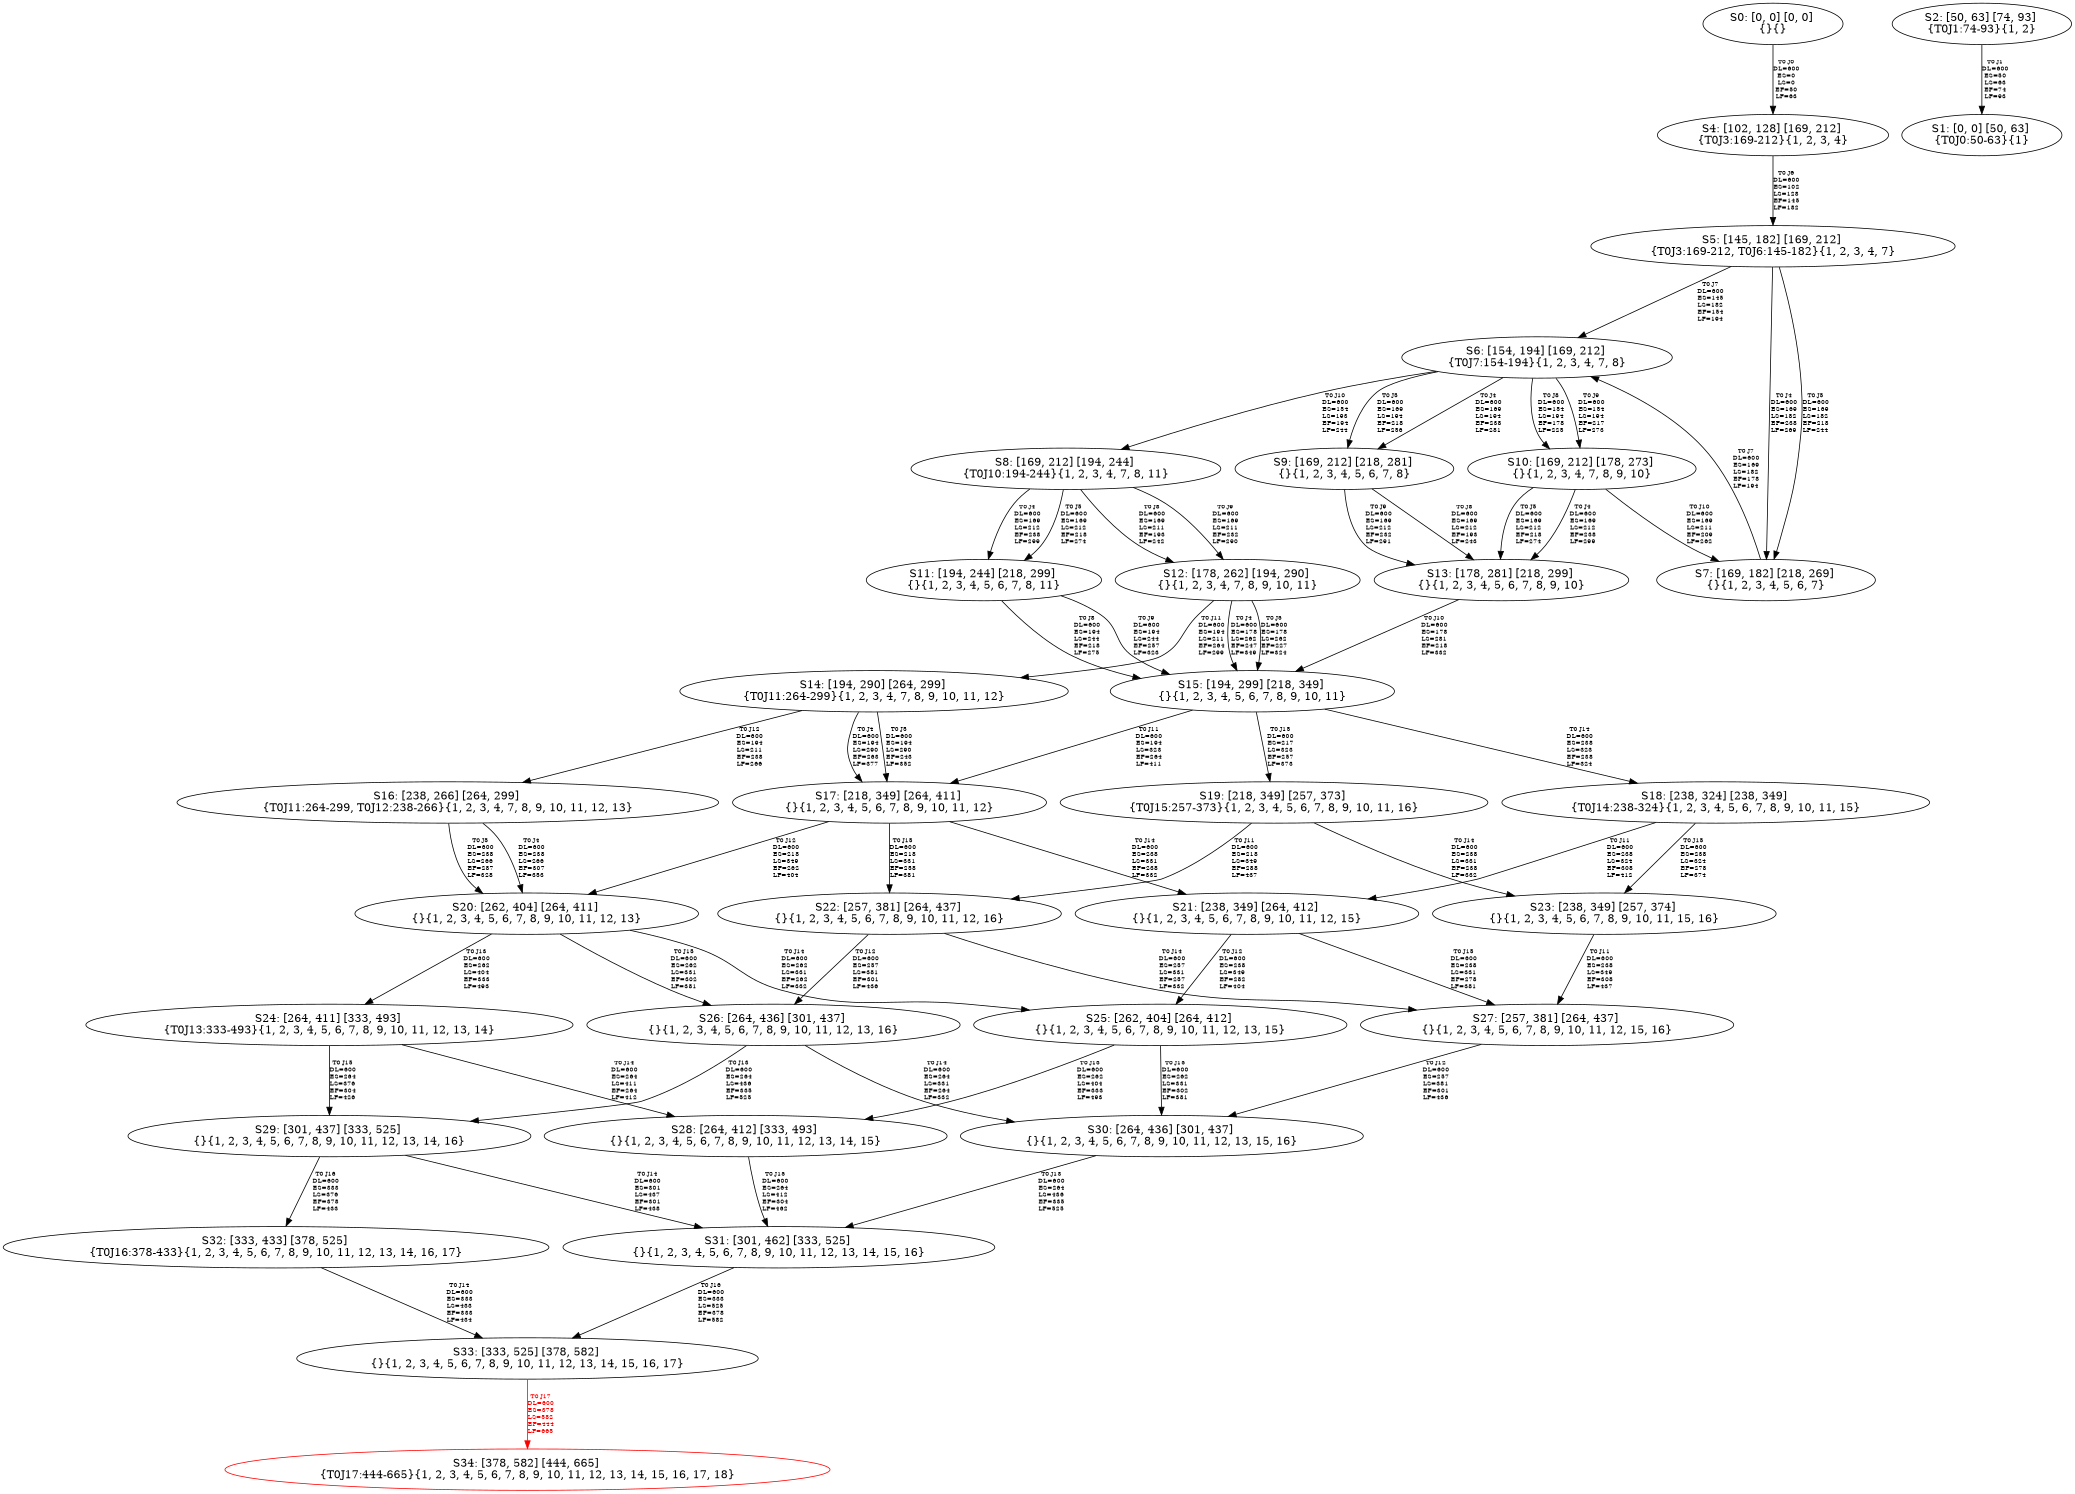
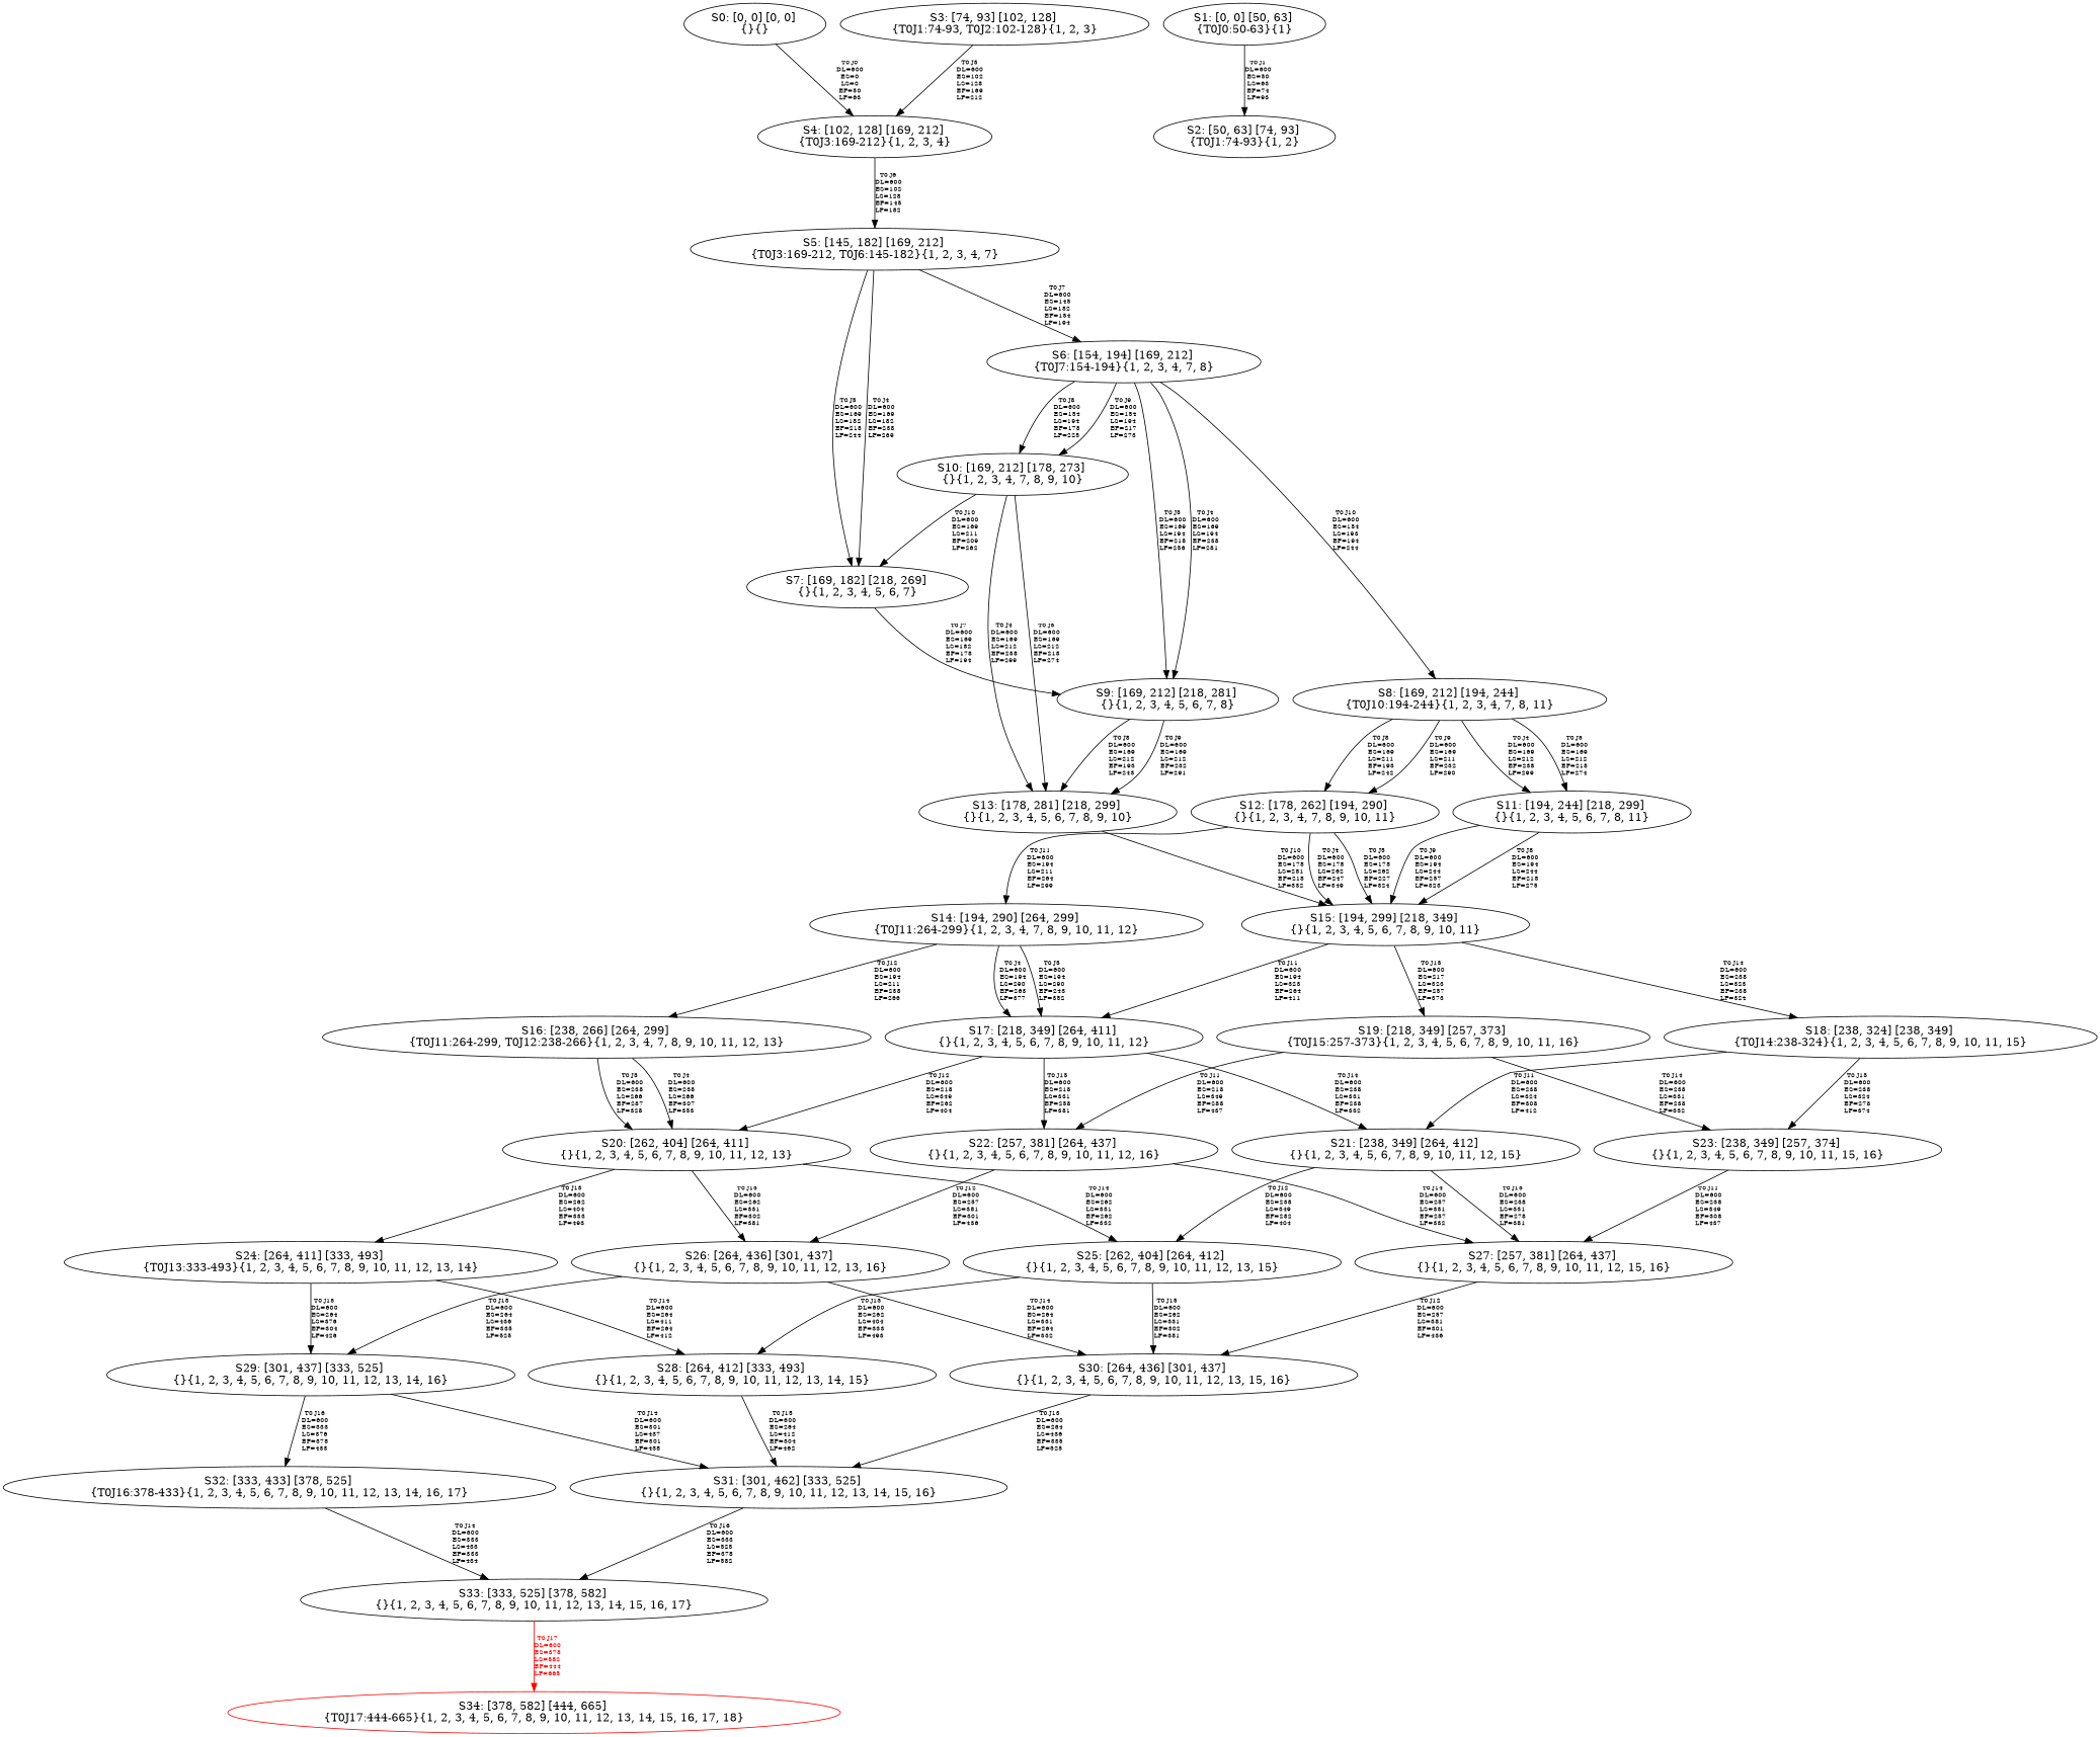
  digraph {
    edge [fontsize=8]
    n1 [label="S0: [0, 0] [0, 0] \n{}{}"]
    n2 [label="S4: [102, 128] [169, 212] \n{T0J3:169-212}{1, 2, 3, 4}"]
    n3 [label="S1: [0, 0] [50, 63] \n{T0J0:50-63}{1}"]
    n4 [label="S2: [50, 63] [74, 93] \n{T0J1:74-93}{1, 2}"]
+   n5 [label="S3: [74, 93] [102, 128] \n{T0J1:74-93, T0J2:102-128}{1, 2, 3}"]
    n6 [label="S5: [145, 182] [169, 212] \n{T0J3:169-212, T0J6:145-182}{1, 2, 3, 4, 7}"]
    n7 [label="S6: [154, 194] [169, 212] \n{T0J7:154-194}{1, 2, 3, 4, 7, 8}"]
    n8 [label="S7: [169, 182] [218, 269] \n{}{1, 2, 3, 4, 5, 6, 7}"]
    n9 [label="S8: [169, 212] [194, 244] \n{T0J10:194-244}{1, 2, 3, 4, 7, 8, 11}"]
    n10 [label="S9: [169, 212] [218, 281] \n{}{1, 2, 3, 4, 5, 6, 7, 8}"]
    n11 [label="S10: [169, 212] [178, 273] \n{}{1, 2, 3, 4, 7, 8, 9, 10}"]
    n12 [label="S11: [194, 244] [218, 299] \n{}{1, 2, 3, 4, 5, 6, 7, 8, 11}"]
    n13 [label="S12: [178, 262] [194, 290] \n{}{1, 2, 3, 4, 7, 8, 9, 10, 11}"]
    n14 [label="S13: [178, 281] [218, 299] \n{}{1, 2, 3, 4, 5, 6, 7, 8, 9, 10}"]
    n15 [label="S15: [194, 299] [218, 349] \n{}{1, 2, 3, 4, 5, 6, 7, 8, 9, 10, 11}"]
    n16 [label="S14: [194, 290] [264, 299] \n{T0J11:264-299}{1, 2, 3, 4, 7, 8, 9, 10, 11, 12}"]
    n17 [label="S17: [218, 349] [264, 411] \n{}{1, 2, 3, 4, 5, 6, 7, 8, 9, 10, 11, 12}"]
    n18 [label="S18: [238, 324] [238, 349] \n{T0J14:238-324}{1, 2, 3, 4, 5, 6, 7, 8, 9, 10, 11, 15}"]
    n19 [label="S19: [218, 349] [257, 373] \n{T0J15:257-373}{1, 2, 3, 4, 5, 6, 7, 8, 9, 10, 11, 16}"]
    n20 [label="S16: [238, 266] [264, 299] \n{T0J11:264-299, T0J12:238-266}{1, 2, 3, 4, 7, 8, 9, 10, 11, 12, 13}"]
    n21 [label="S20: [262, 404] [264, 411] \n{}{1, 2, 3, 4, 5, 6, 7, 8, 9, 10, 11, 12, 13}"]
    n22 [label="S21: [238, 349] [264, 412] \n{}{1, 2, 3, 4, 5, 6, 7, 8, 9, 10, 11, 12, 15}"]
    n23 [label="S22: [257, 381] [264, 437] \n{}{1, 2, 3, 4, 5, 6, 7, 8, 9, 10, 11, 12, 16}"]
    n24 [label="S23: [238, 349] [257, 374] \n{}{1, 2, 3, 4, 5, 6, 7, 8, 9, 10, 11, 15, 16}"]
    n25 [label="S24: [264, 411] [333, 493] \n{T0J13:333-493}{1, 2, 3, 4, 5, 6, 7, 8, 9, 10, 11, 12, 13, 14}"]
    n26 [label="S25: [262, 404] [264, 412] \n{}{1, 2, 3, 4, 5, 6, 7, 8, 9, 10, 11, 12, 13, 15}"]
    n27 [label="S26: [264, 436] [301, 437] \n{}{1, 2, 3, 4, 5, 6, 7, 8, 9, 10, 11, 12, 13, 16}"]
    n28 [label="S27: [257, 381] [264, 437] \n{}{1, 2, 3, 4, 5, 6, 7, 8, 9, 10, 11, 12, 15, 16}"]
    n29 [label="S28: [264, 412] [333, 493] \n{}{1, 2, 3, 4, 5, 6, 7, 8, 9, 10, 11, 12, 13, 14, 15}"]
    n30 [label="S29: [301, 437] [333, 525] \n{}{1, 2, 3, 4, 5, 6, 7, 8, 9, 10, 11, 12, 13, 14, 16}"]
    n31 [label="S30: [264, 436] [301, 437] \n{}{1, 2, 3, 4, 5, 6, 7, 8, 9, 10, 11, 12, 13, 15, 16}"]
    n32 [label="S31: [301, 462] [333, 525] \n{}{1, 2, 3, 4, 5, 6, 7, 8, 9, 10, 11, 12, 13, 14, 15, 16}"]
    n33 [label="S32: [333, 433] [378, 525] \n{T0J16:378-433}{1, 2, 3, 4, 5, 6, 7, 8, 9, 10, 11, 12, 13, 14, 16, 17}"]
    n34 [label="S33: [333, 525] [378, 582] \n{}{1, 2, 3, 4, 5, 6, 7, 8, 9, 10, 11, 12, 13, 14, 15, 16, 17}"]
    n35 [color=Red label="S34: [378, 582] [444, 665] \n{T0J17:444-665}{1, 2, 3, 4, 5, 6, 7, 8, 9, 10, 11, 12, 13, 14, 15, 16, 17, 18}"]
    n1 -> n2 [label="T0 J0\nDL=600\nES=0\nLS=0\nEF=50\nLF=63"]
    n2 -> n6 [label="T0 J6\nDL=600\nES=102\nLS=128\nEF=145\nLF=182"]
-   n4 -> n3 [label="T0 J1\nDL=600\nES=50\nLS=63\nEF=74\nLF=93"]
+   n3 -> n4 [label="T0 J1\nDL=600\nES=50\nLS=63\nEF=74\nLF=93"]
+   n5 -> n2 [label="T0 J3\nDL=600\nES=102\nLS=128\nEF=169\nLF=212"]
    n6 -> n7 [label="T0 J7\nDL=600\nES=145\nLS=182\nEF=154\nLF=194"]
    n6 -> n8 [label="T0 J4\nDL=600\nES=169\nLS=182\nEF=238\nLF=269"]
    n6 -> n8 [label="T0 J5\nDL=600\nES=169\nLS=182\nEF=218\nLF=244"]
    n7 -> n9 [label="T0 J10\nDL=600\nES=154\nLS=193\nEF=194\nLF=244"]
    n7 -> n10 [label="T0 J4\nDL=600\nES=169\nLS=194\nEF=238\nLF=281"]
    n7 -> n10 [label="T0 J5\nDL=600\nES=169\nLS=194\nEF=218\nLF=256"]
    n7 -> n11 [label="T0 J8\nDL=600\nES=154\nLS=194\nEF=178\nLF=225"]
    n7 -> n11 [label="T0 J9\nDL=600\nES=154\nLS=194\nEF=217\nLF=273"]
-   n8 -> n7 [label="T0 J7\nDL=600\nES=169\nLS=182\nEF=178\nLF=194"]
+   n8 -> n10 [label="T0 J7\nDL=600\nES=169\nLS=182\nEF=178\nLF=194"]
    n9 -> n12 [label="T0 J4\nDL=600\nES=169\nLS=212\nEF=238\nLF=299"]
    n9 -> n12 [label="T0 J5\nDL=600\nES=169\nLS=212\nEF=218\nLF=274"]
    n9 -> n13 [label="T0 J8\nDL=600\nES=169\nLS=211\nEF=193\nLF=242"]
    n9 -> n13 [label="T0 J9\nDL=600\nES=169\nLS=211\nEF=232\nLF=290"]
    n10 -> n14 [label="T0 J8\nDL=600\nES=169\nLS=212\nEF=193\nLF=243"]
    n10 -> n14 [label="T0 J9\nDL=600\nES=169\nLS=212\nEF=232\nLF=291"]
    n11 -> n8 [label="T0 J10\nDL=600\nES=169\nLS=211\nEF=209\nLF=262"]
    n11 -> n14 [label="T0 J4\nDL=600\nES=169\nLS=212\nEF=238\nLF=299"]
    n11 -> n14 [label="T0 J5\nDL=600\nES=169\nLS=212\nEF=218\nLF=274"]
    n12 -> n15 [label="T0 J8\nDL=600\nES=194\nLS=244\nEF=218\nLF=275"]
    n12 -> n15 [label="T0 J9\nDL=600\nES=194\nLS=244\nEF=257\nLF=323"]
    n13 -> n15 [label="T0 J4\nDL=600\nES=178\nLS=262\nEF=247\nLF=349"]
    n13 -> n15 [label="T0 J5\nDL=600\nES=178\nLS=262\nEF=227\nLF=324"]
    n13 -> n16 [label="T0 J11\nDL=600\nES=194\nLS=211\nEF=264\nLF=299"]
    n14 -> n15 [label="T0 J10\nDL=600\nES=178\nLS=281\nEF=218\nLF=332"]
    n15 -> n17 [label="T0 J11\nDL=600\nES=194\nLS=323\nEF=264\nLF=411"]
    n15 -> n18 [label="T0 J14\nDL=600\nES=238\nLS=323\nEF=238\nLF=324"]
    n15 -> n19 [label="T0 J15\nDL=600\nES=217\nLS=323\nEF=257\nLF=373"]
    n16 -> n17 [label="T0 J4\nDL=600\nES=194\nLS=290\nEF=263\nLF=377"]
    n16 -> n17 [label="T0 J5\nDL=600\nES=194\nLS=290\nEF=243\nLF=352"]
    n16 -> n20 [label="T0 J12\nDL=600\nES=194\nLS=211\nEF=238\nLF=266"]
    n17 -> n21 [label="T0 J12\nDL=600\nES=218\nLS=349\nEF=262\nLF=404"]
    n17 -> n22 [label="T0 J14\nDL=600\nES=238\nLS=331\nEF=238\nLF=332"]
    n17 -> n23 [label="T0 J15\nDL=600\nES=218\nLS=331\nEF=258\nLF=381"]
    n18 -> n22 [label="T0 J11\nDL=600\nES=238\nLS=324\nEF=308\nLF=412"]
    n18 -> n24 [label="T0 J15\nDL=600\nES=238\nLS=324\nEF=278\nLF=374"]
    n19 -> n23 [label="T0 J11\nDL=600\nES=218\nLS=349\nEF=288\nLF=437"]
    n19 -> n24 [label="T0 J14\nDL=600\nES=238\nLS=331\nEF=238\nLF=332"]
    n20 -> n21 [label="T0 J4\nDL=600\nES=238\nLS=266\nEF=307\nLF=353"]
    n20 -> n21 [label="T0 J5\nDL=600\nES=238\nLS=266\nEF=287\nLF=328"]
    n21 -> n25 [label="T0 J13\nDL=600\nES=262\nLS=404\nEF=333\nLF=493"]
    n21 -> n26 [label="T0 J14\nDL=600\nES=262\nLS=331\nEF=262\nLF=332"]
    n21 -> n27 [label="T0 J15\nDL=600\nES=262\nLS=331\nEF=302\nLF=381"]
    n22 -> n26 [label="T0 J12\nDL=600\nES=238\nLS=349\nEF=282\nLF=404"]
    n22 -> n28 [label="T0 J15\nDL=600\nES=238\nLS=331\nEF=278\nLF=381"]
    n23 -> n27 [label="T0 J12\nDL=600\nES=257\nLS=381\nEF=301\nLF=436"]
    n23 -> n28 [label="T0 J14\nDL=600\nES=257\nLS=331\nEF=257\nLF=332"]
    n24 -> n28 [label="T0 J11\nDL=600\nES=238\nLS=349\nEF=308\nLF=437"]
    n25 -> n29 [label="T0 J14\nDL=600\nES=264\nLS=411\nEF=264\nLF=412"]
    n25 -> n30 [label="T0 J15\nDL=600\nES=264\nLS=376\nEF=304\nLF=426"]
    n26 -> n29 [label="T0 J13\nDL=600\nES=262\nLS=404\nEF=333\nLF=493"]
    n26 -> n31 [label="T0 J15\nDL=600\nES=262\nLS=331\nEF=302\nLF=381"]
    n27 -> n30 [label="T0 J13\nDL=600\nES=264\nLS=436\nEF=335\nLF=525"]
    n27 -> n31 [label="T0 J14\nDL=600\nES=264\nLS=331\nEF=264\nLF=332"]
    n28 -> n31 [label="T0 J12\nDL=600\nES=257\nLS=381\nEF=301\nLF=436"]
    n29 -> n32 [label="T0 J15\nDL=600\nES=264\nLS=412\nEF=304\nLF=462"]
    n30 -> n32 [label="T0 J14\nDL=600\nES=301\nLS=437\nEF=301\nLF=438"]
    n30 -> n33 [label="T0 J16\nDL=600\nES=333\nLS=376\nEF=378\nLF=433"]
    n31 -> n32 [label="T0 J13\nDL=600\nES=264\nLS=436\nEF=335\nLF=525"]
    n32 -> n34 [label="T0 J16\nDL=600\nES=333\nLS=525\nEF=378\nLF=582"]
    n33 -> n34 [label="T0 J14\nDL=600\nES=333\nLS=433\nEF=333\nLF=434"]
    n34 -> n35 [color=Red fontcolor=Red label="T0 J17\nDL=600\nES=378\nLS=582\nEF=444\nLF=665"]
  }
